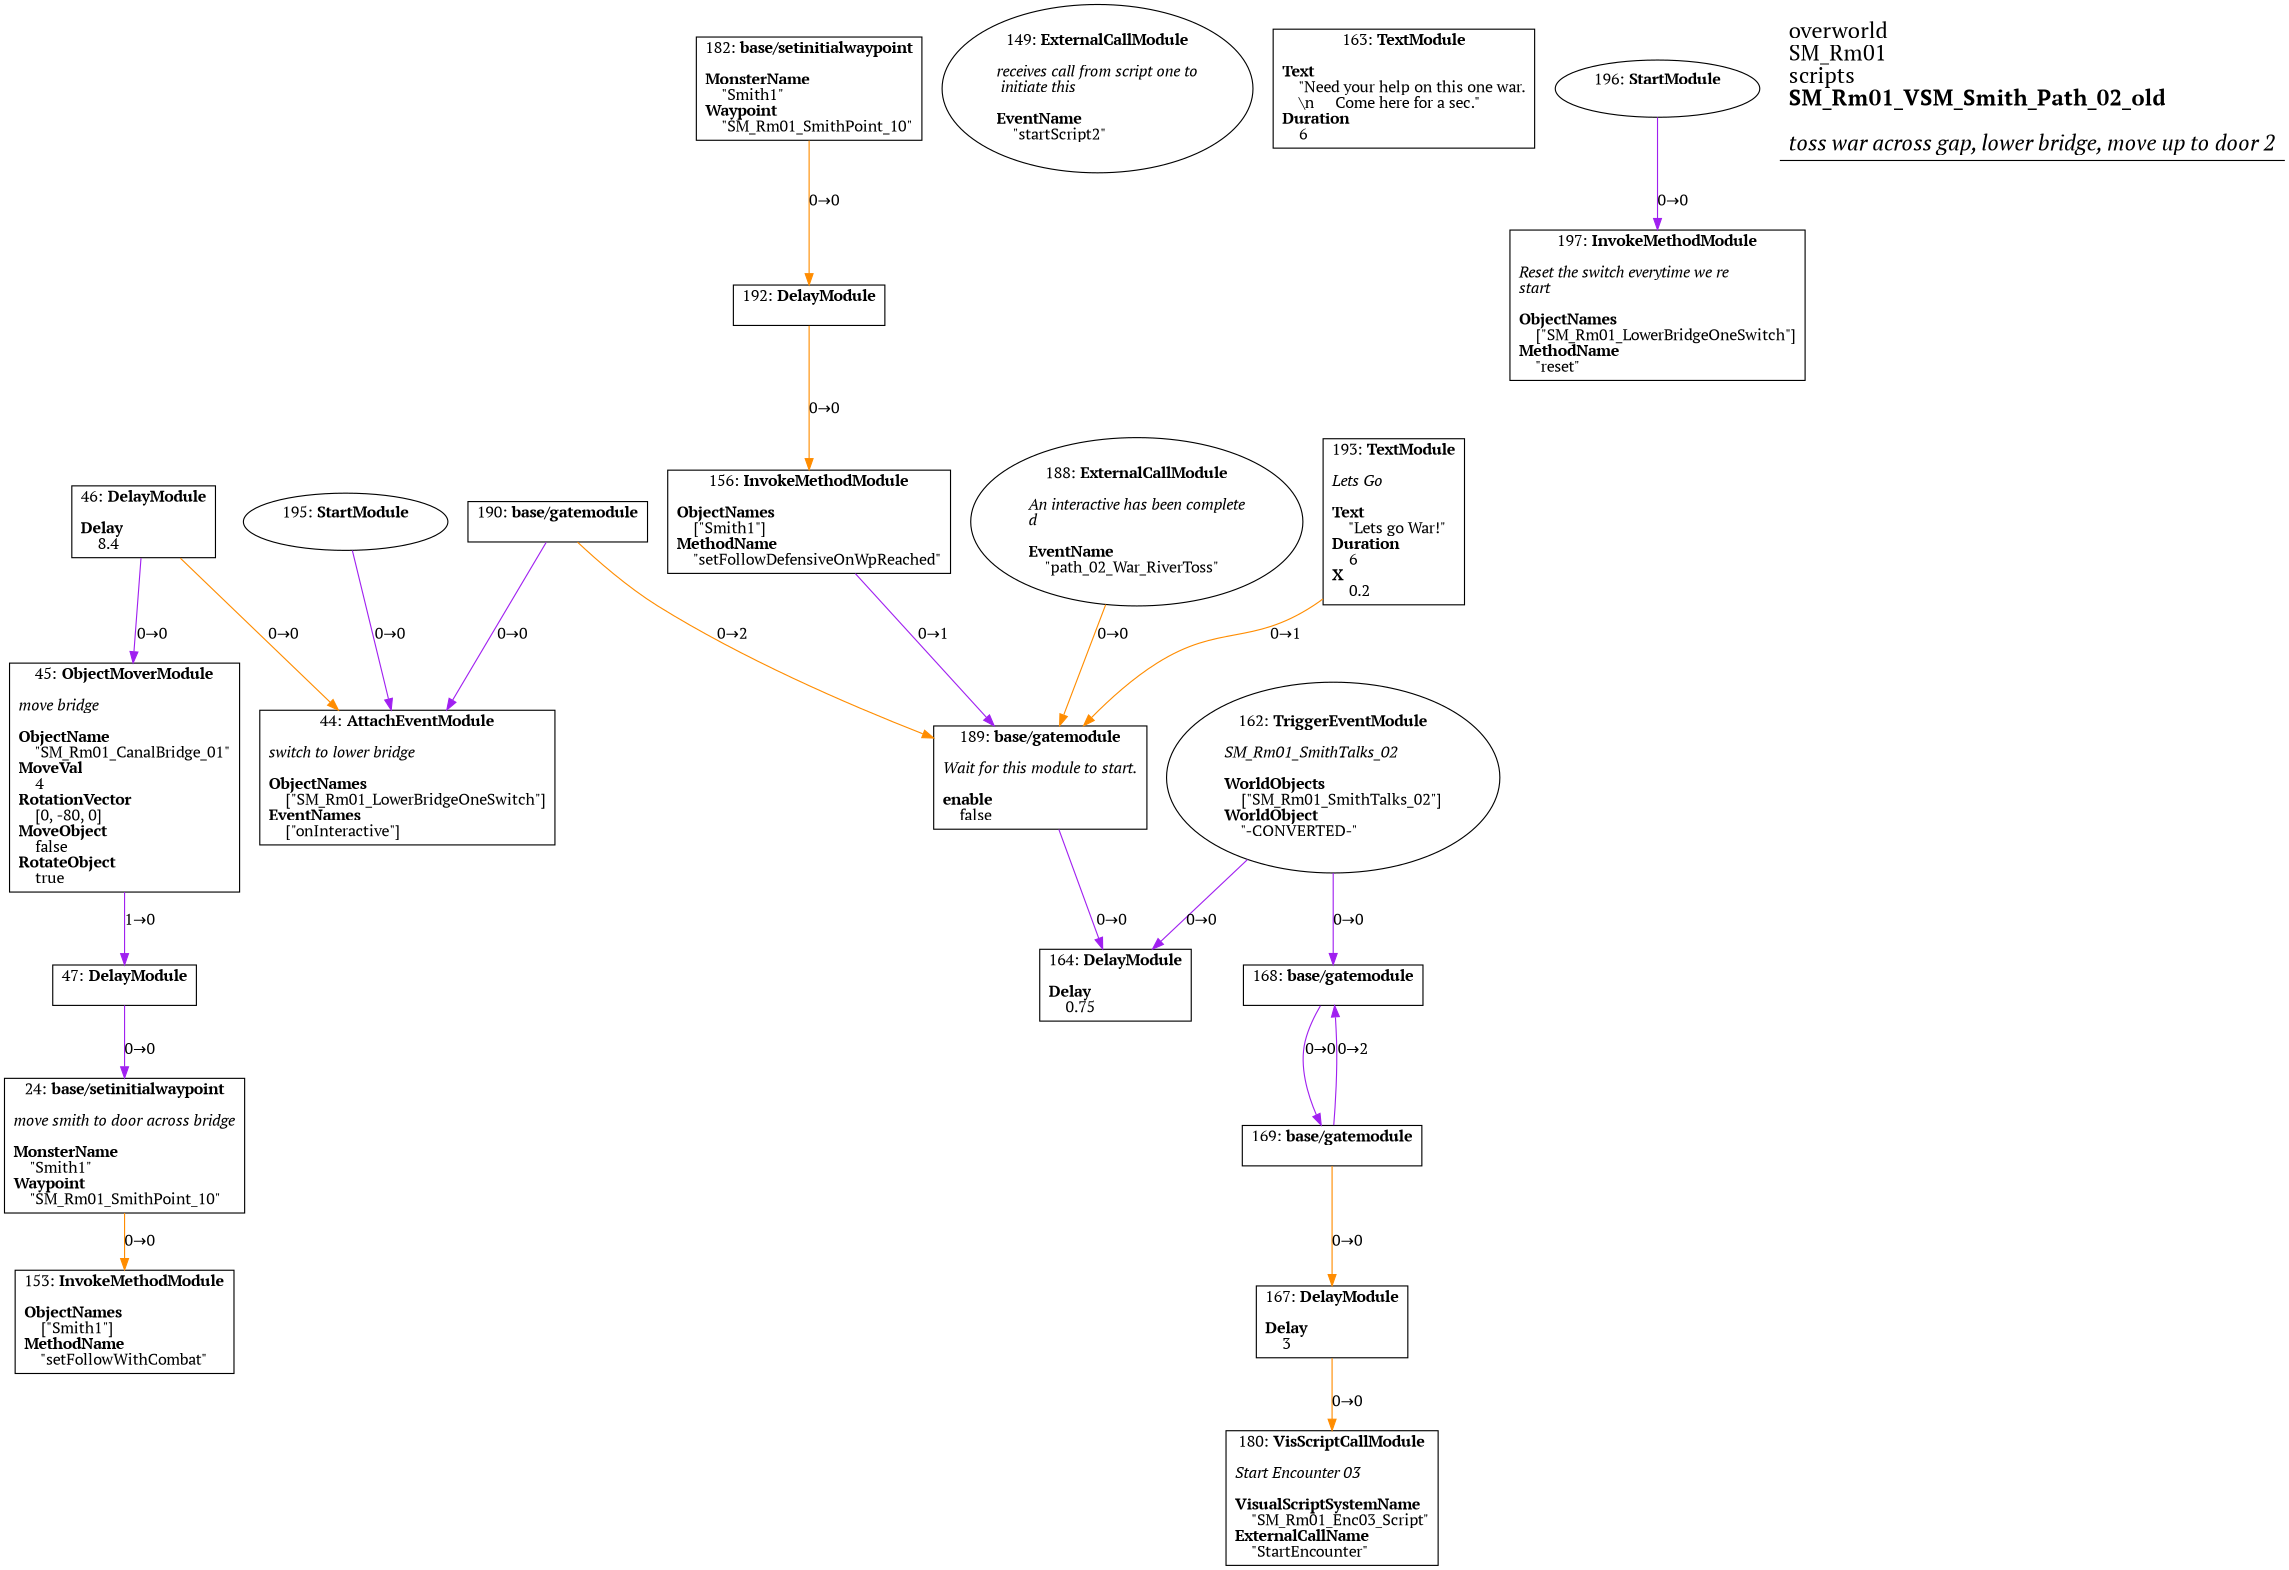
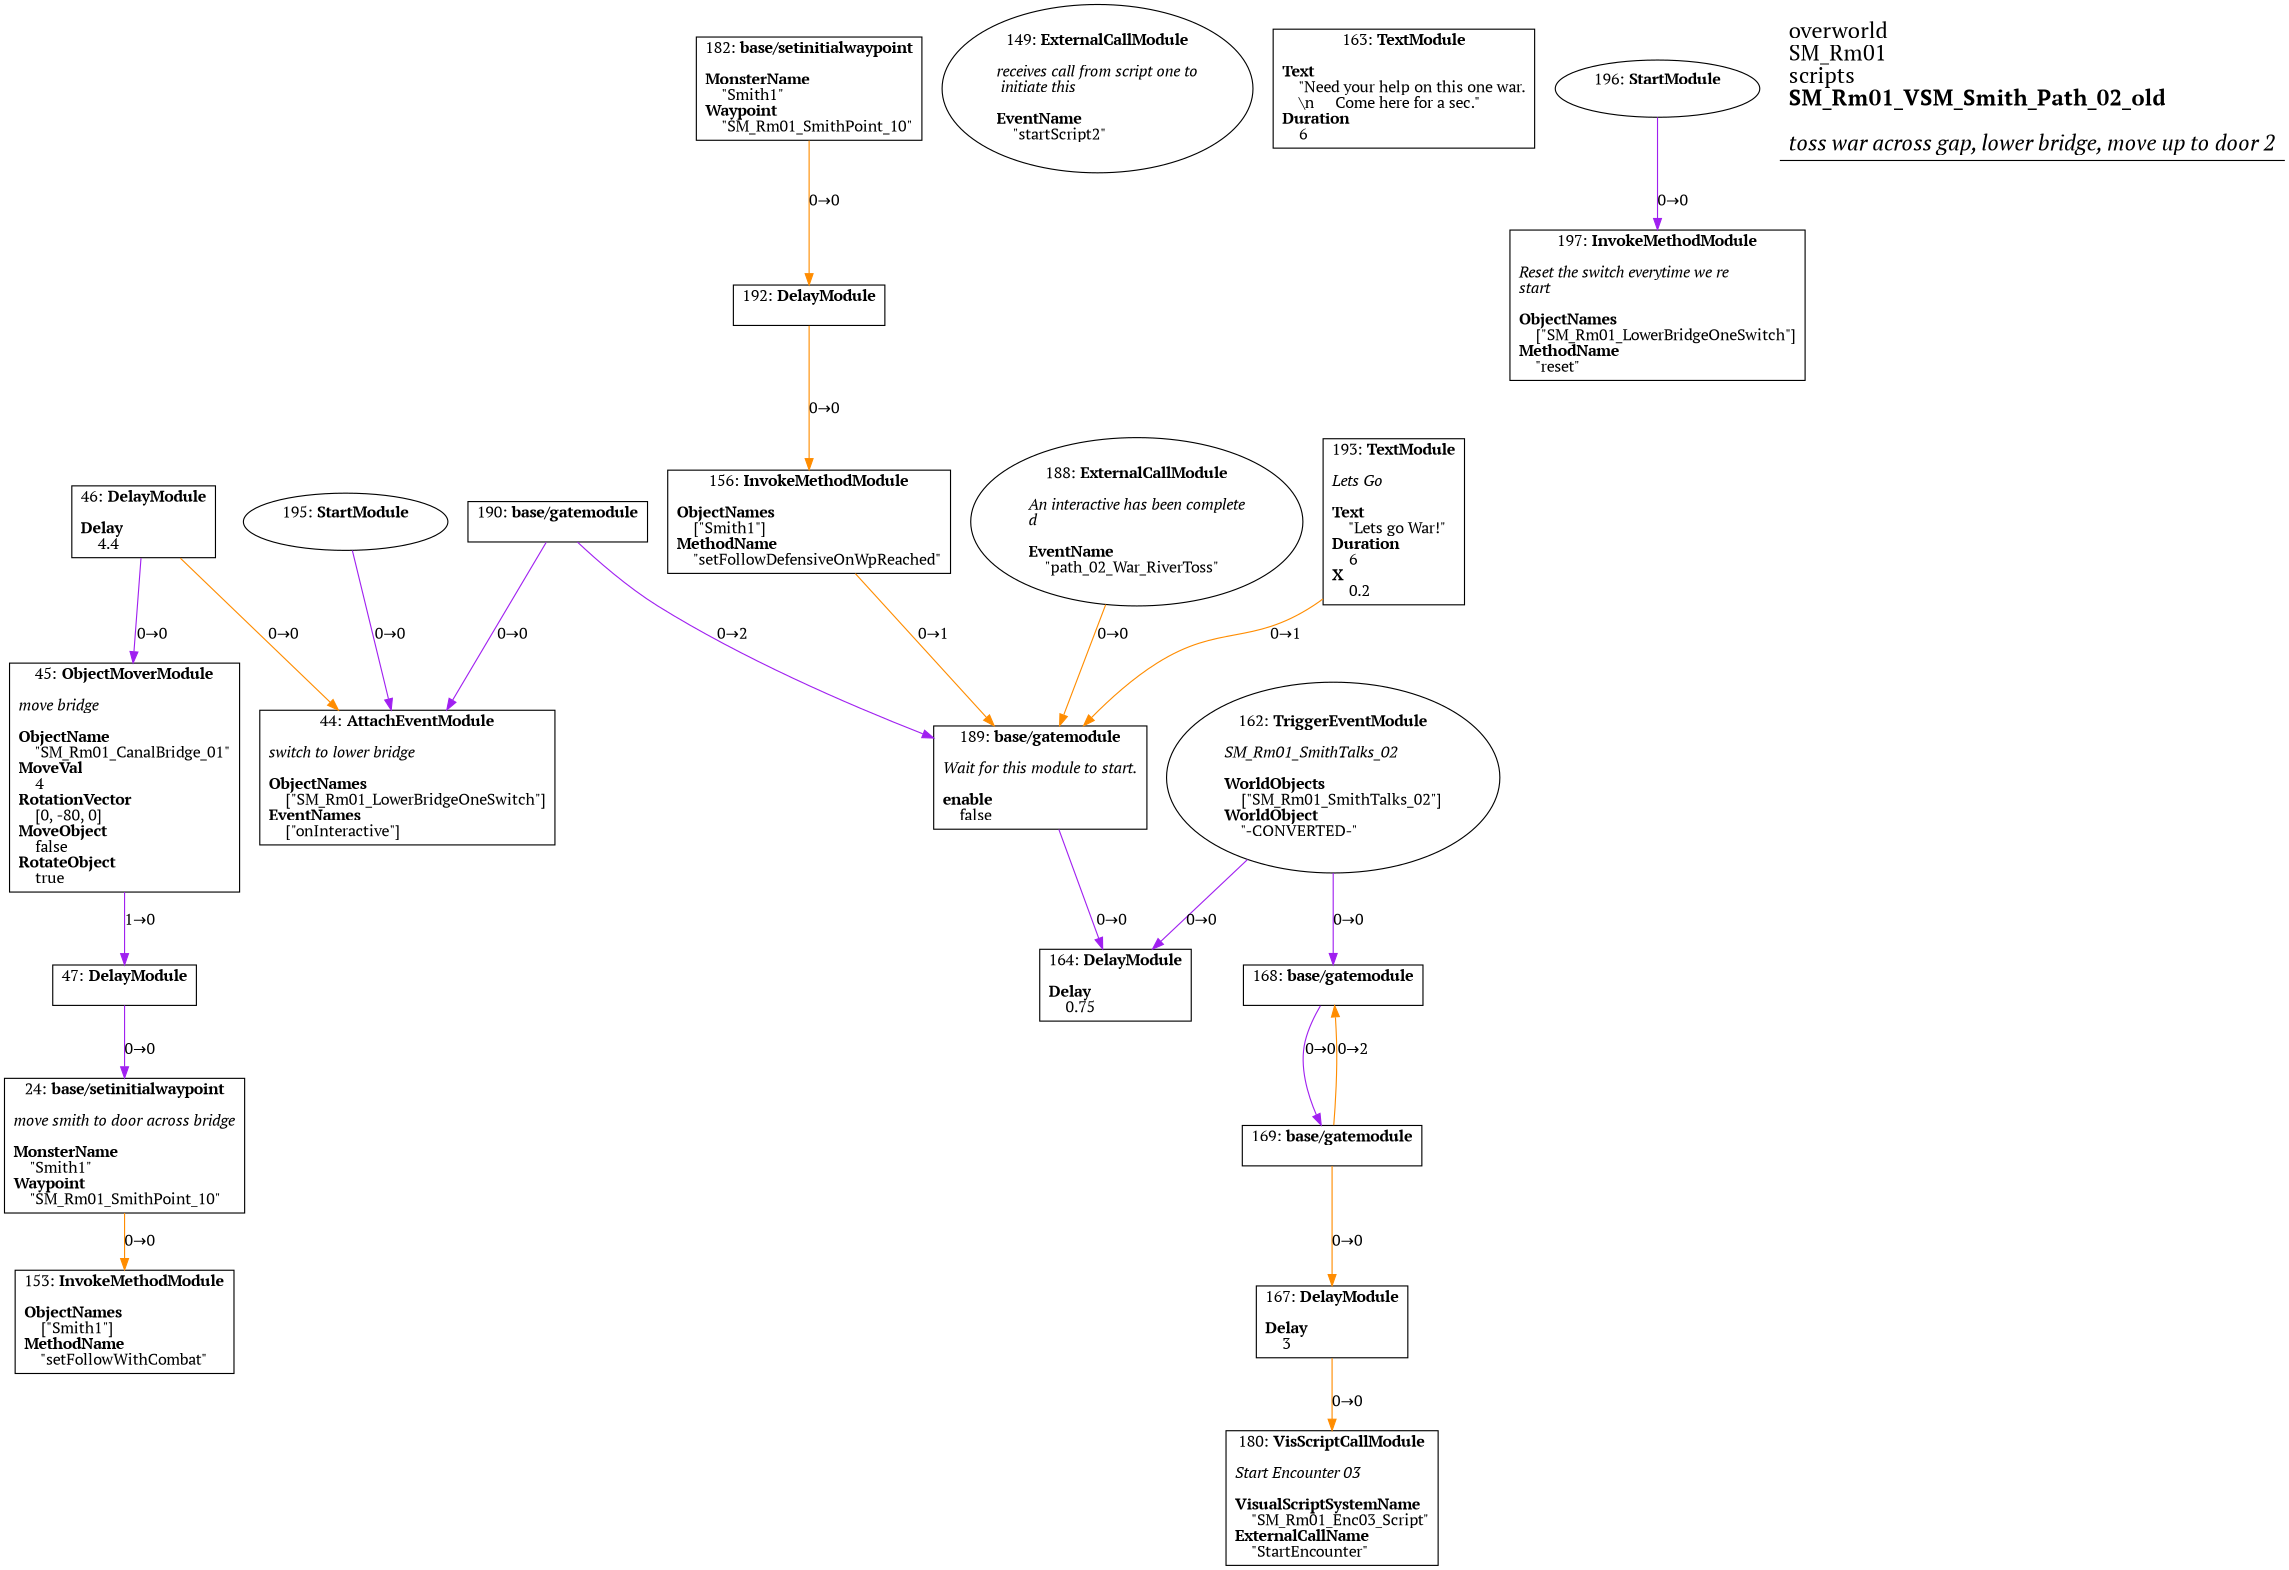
  digraph {
    fontname="PT Serif"
    splines=spline
    node [fontname="PT Serif" shape=box]
    edge [color=darkorange fontname="PT Serif"]
    n1 [label=<24: <b>base/setinitialwaypoint</b><br/><br/><i>move smith to door across bridge<br align="left"/></i><br align="left"/><b>MonsterName</b><br align="left"/>    &quot;Smith1&quot;<br align="left"/><b>Waypoint</b><br align="left"/>    &quot;SM_Rm01_SmithPoint_10&quot;<br align="left"/>>]
    n2 [label=<153: <b>InvokeMethodModule</b><br/><br/><b>ObjectNames</b><br align="left"/>    [&quot;Smith1&quot;]<br align="left"/><b>MethodName</b><br align="left"/>    &quot;setFollowWithCombat&quot;<br align="left"/>>]
    n3 [label=<44: <b>AttachEventModule</b><br/><br/><i>switch to lower bridge<br align="left"/></i><br align="left"/><b>ObjectNames</b><br align="left"/>    [&quot;SM_Rm01_LowerBridgeOneSwitch&quot;]<br align="left"/><b>EventNames</b><br align="left"/>    [&quot;onInteractive&quot;]<br align="left"/>>]
-   n4 [label=<46: <b>DelayModule</b><br/><br/><b>Delay</b><br align="left"/>    8.4<br align="left"/>>]
+   n4 [label=<46: <b>DelayModule</b><br/><br/><b>Delay</b><br align="left"/>    4.4<br align="left"/>>]
    n5 [label=<45: <b>ObjectMoverModule</b><br/><br/><i>move bridge<br align="left"/></i><br align="left"/><b>ObjectName</b><br align="left"/>    &quot;SM_Rm01_CanalBridge_01&quot;<br align="left"/><b>MoveVal</b><br align="left"/>    4<br align="left"/><b>RotationVector</b><br align="left"/>    [0, -80, 0]<br align="left"/><b>MoveObject</b><br align="left"/>    false<br align="left"/><b>RotateObject</b><br align="left"/>    true<br align="left"/>>]
    n6 [label=<47: <b>DelayModule</b><br/><br/>>]
    n7 [label=<149: <b>ExternalCallModule</b><br/><br/><i>receives call from script one to<br align="left"/> initiate this<br align="left"/></i><br align="left"/><b>EventName</b><br align="left"/>    &quot;startScript2&quot;<br align="left"/>> shape=oval]
    n8 [label=<156: <b>InvokeMethodModule</b><br/><br/><b>ObjectNames</b><br align="left"/>    [&quot;Smith1&quot;]<br align="left"/><b>MethodName</b><br align="left"/>    &quot;setFollowDefensiveOnWpReached&quot;<br align="left"/>>]
    n9 [label=<189: <b>base/gatemodule</b><br/><br/><i>Wait for this module to start.<br align="left"/></i><br align="left"/><b>enable</b><br align="left"/>    false<br align="left"/>>]
    n10 [label=<164: <b>DelayModule</b><br/><br/><b>Delay</b><br align="left"/>    0.75<br align="left"/>>]
    n11 [label=<190: <b>base/gatemodule</b><br/><br/>>]
    n12 [label=<162: <b>TriggerEventModule</b><br/><br/><i>SM_Rm01_SmithTalks_02<br align="left"/></i><br align="left"/><b>WorldObjects</b><br align="left"/>    [&quot;SM_Rm01_SmithTalks_02&quot;]<br align="left"/><b>WorldObject</b><br align="left"/>    &quot;-CONVERTED-&quot;<br align="left"/>> shape=oval]
    n13 [label=<168: <b>base/gatemodule</b><br/><br/>>]
    n14 [label=<169: <b>base/gatemodule</b><br/><br/>>]
    n15 [label=<167: <b>DelayModule</b><br/><br/><b>Delay</b><br align="left"/>    3<br align="left"/>>]
    n16 [label=<163: <b>TextModule</b><br/><br/><b>Text</b><br align="left"/>    &quot;Need your help on this one war.<br align="left"/>    \\n     Come here for a sec.&quot;<br align="left"/><b>Duration</b><br align="left"/>    6<br align="left"/>>]
    n17 [label=<180: <b>VisScriptCallModule</b><br/><br/><i>Start Encounter 03<br align="left"/></i><br align="left"/><b>VisualScriptSystemName</b><br align="left"/>    &quot;SM_Rm01_Enc03_Script&quot;<br align="left"/><b>ExternalCallName</b><br align="left"/>    &quot;StartEncounter&quot;<br align="left"/>>]
    n18 [label=<182: <b>base/setinitialwaypoint</b><br/><br/><b>MonsterName</b><br align="left"/>    &quot;Smith1&quot;<br align="left"/><b>Waypoint</b><br align="left"/>    &quot;SM_Rm01_SmithPoint_10&quot;<br align="left"/>>]
    n19 [label=<192: <b>DelayModule</b><br/><br/>>]
    n20 [label=<188: <b>ExternalCallModule</b><br/><br/><i>An interactive has been complete<br align="left"/>d<br align="left"/></i><br align="left"/><b>EventName</b><br align="left"/>    &quot;path_02_War_RiverToss&quot;<br align="left"/>> shape=oval]
    n21 [label=<193: <b>TextModule</b><br/><br/><i>Lets Go<br align="left"/></i><br align="left"/><b>Text</b><br align="left"/>    &quot;Lets go War!&quot;<br align="left"/><b>Duration</b><br align="left"/>    6<br align="left"/><b>X</b><br align="left"/>    0.2<br align="left"/>>]
    n22 [label=<195: <b>StartModule</b><br/><br/>> shape=oval]
    n23 [label=<196: <b>StartModule</b><br/><br/>> shape=oval]
    n24 [label=<197: <b>InvokeMethodModule</b><br/><br/><i>Reset the switch everytime we re<br align="left"/>start<br align="left"/></i><br align="left"/><b>ObjectNames</b><br align="left"/>    [&quot;SM_Rm01_LowerBridgeOneSwitch&quot;]<br align="left"/><b>MethodName</b><br align="left"/>    &quot;reset&quot;<br align="left"/>>]
    n25 [label=<<font point-size="20">overworld<br align="left"/>SM_Rm01<br align="left"/>scripts<br align="left"/><b>SM_Rm01_VSM_Smith_Path_02_old</b><br align="left"/><br/><i>toss war across gap, lower bridge, move up to door 2</i><br align="left"/></font>> shape=underline]
    n1 -> n2 [label="0→0"]
    n4 -> n3 [label="0→0"]
    n4 -> n5 [color=purple label="0→0"]
    n5 -> n6 [color=purple label="1→0"]
    n6 -> n1 [color=purple label="0→0"]
-   n8 -> n9 [color=purple label="0→1"]
+   n8 -> n9 [label="0→1"]
    n9 -> n10 [color=purple label="0→0"]
    n11 -> n3 [color=purple label="0→0"]
-   n11 -> n9 [label="0→2"]
+   n11 -> n9 [color=purple label="0→2"]
    n12 -> n10 [color=purple label="0→0"]
    n12 -> n13 [color=purple label="0→0"]
    n13 -> n14 [color=purple label="0→0"]
-   n14 -> n13 [color=purple label="0→2"]
+   n14 -> n13 [label="0→2"]
    n14 -> n15 [label="0→0"]
    n15 -> n17 [label="0→0"]
    n18 -> n19 [label="0→0"]
    n19 -> n8 [label="0→0"]
    n20 -> n9 [label="0→0"]
    n21 -> n9 [label="0→1"]
    n22 -> n3 [color=purple label="0→0"]
    n23 -> n24 [color=purple label="0→0"]
  }
